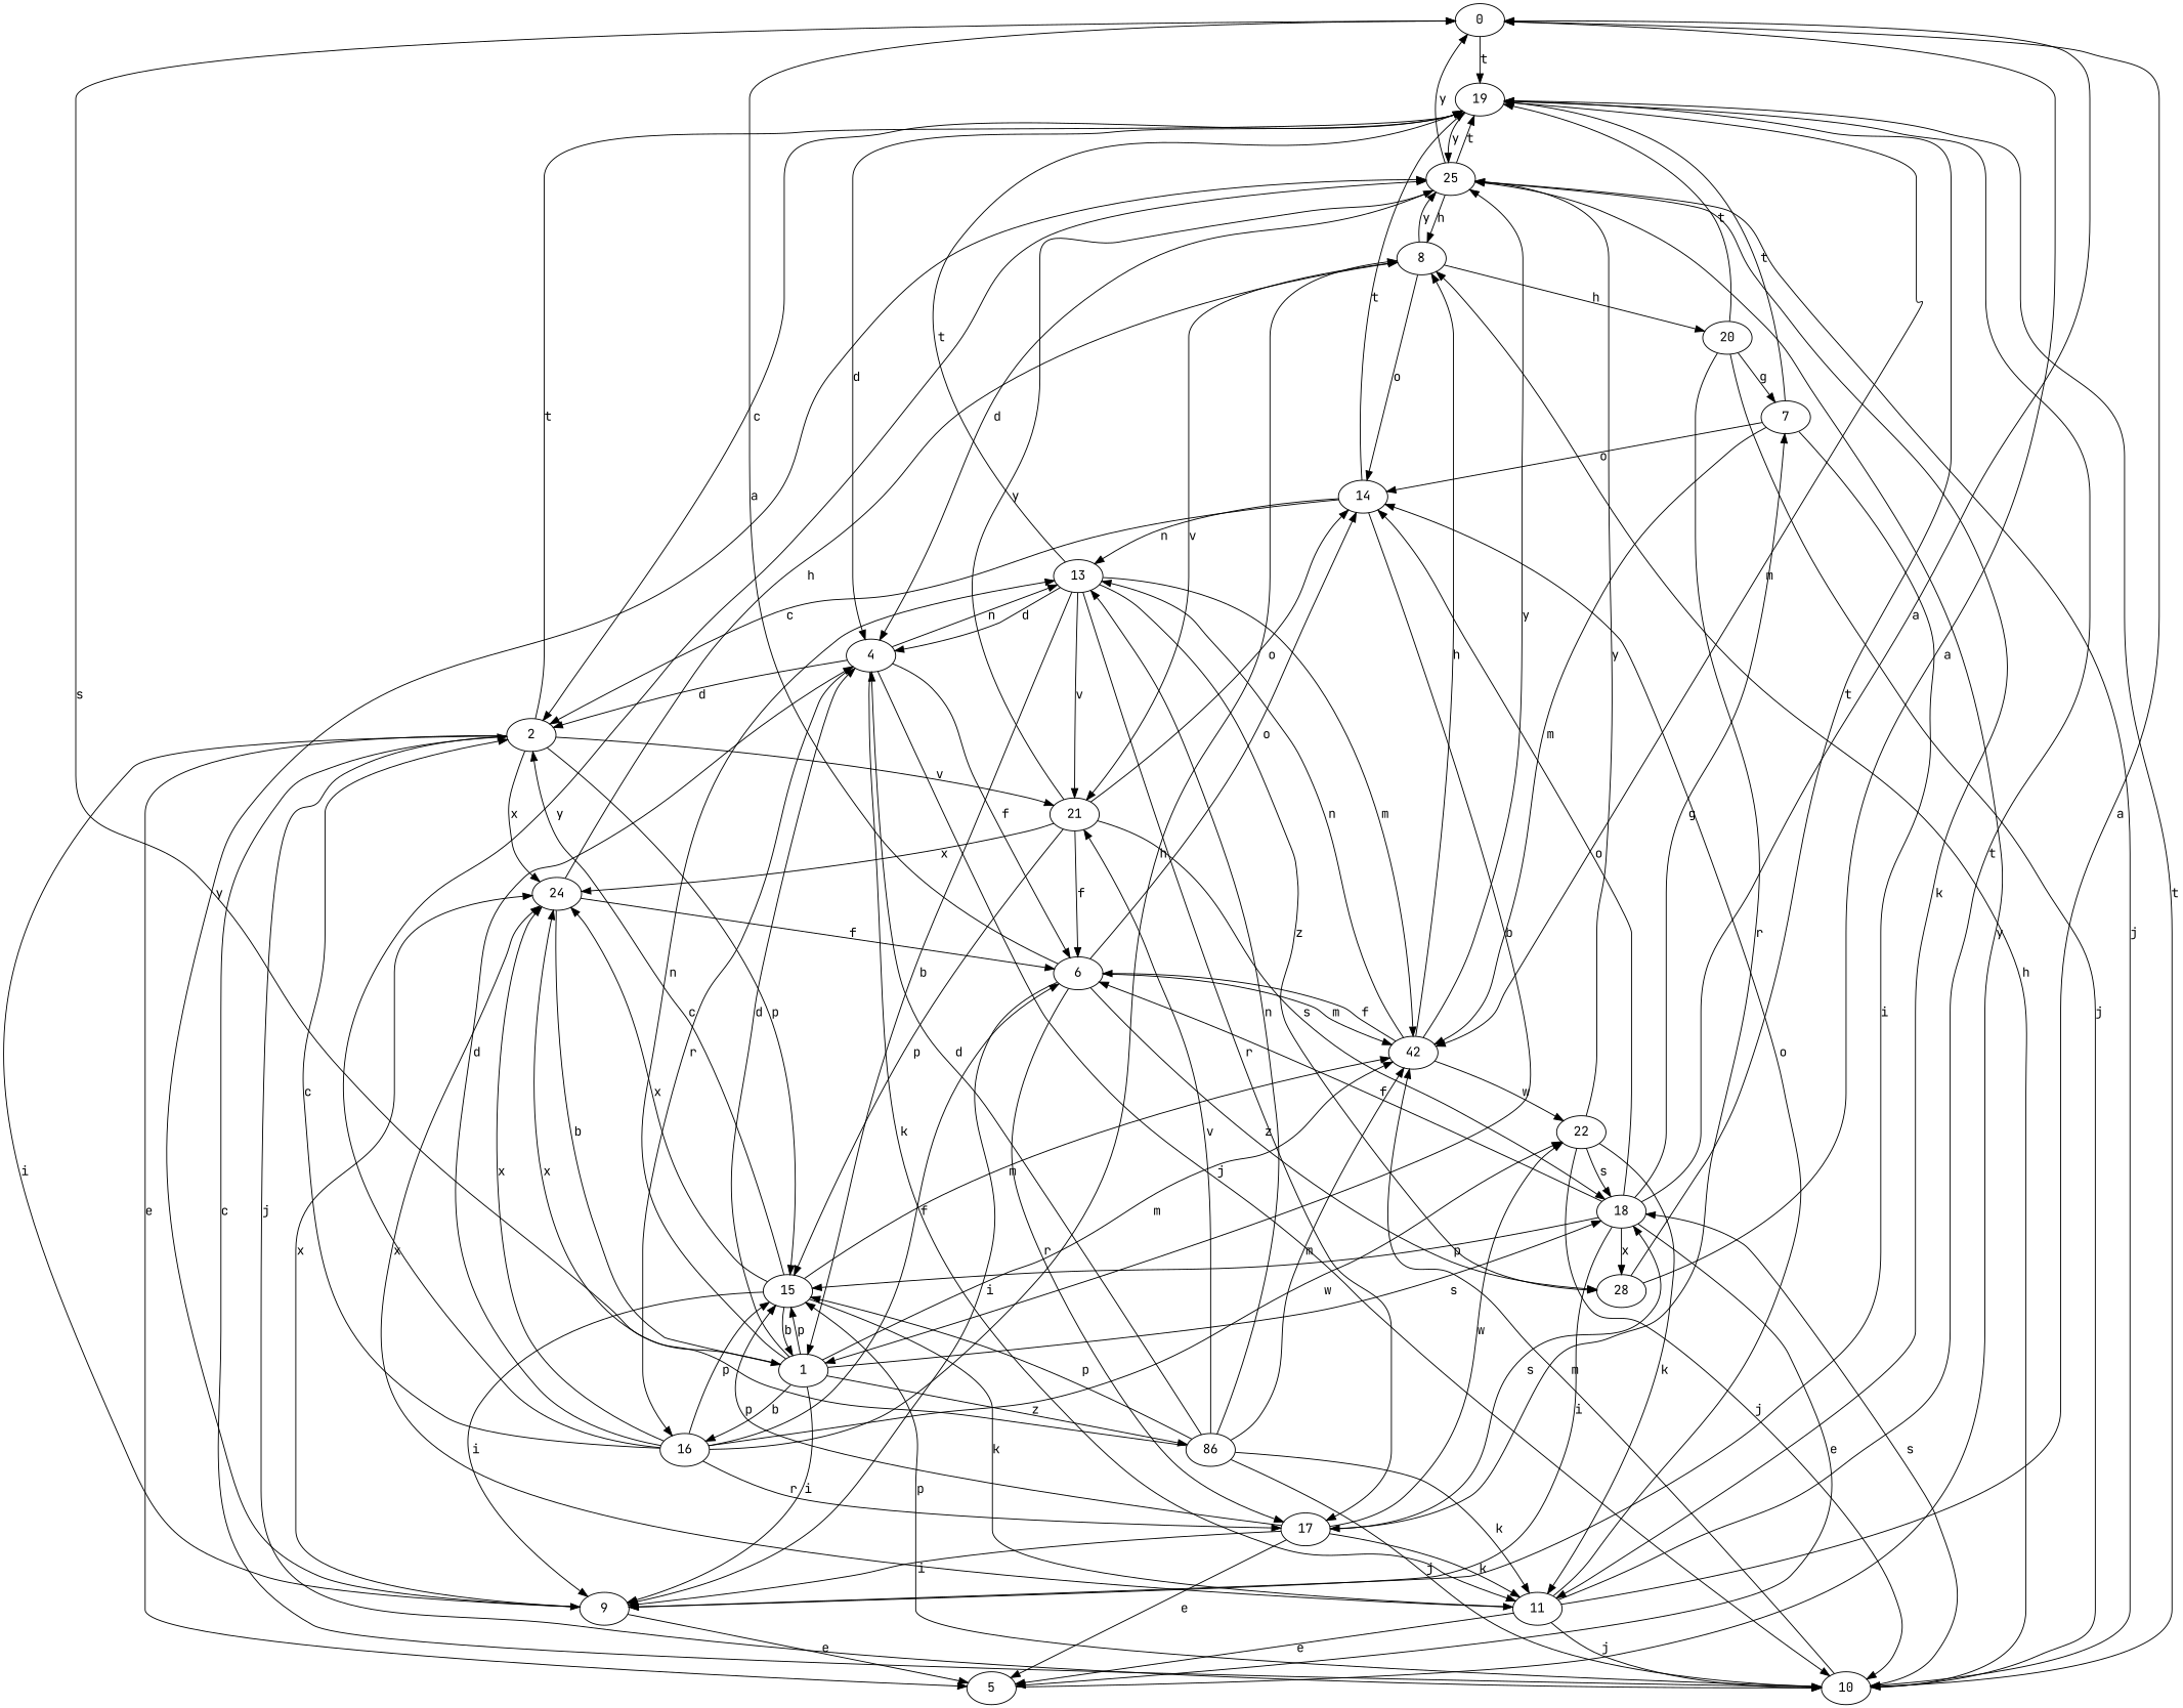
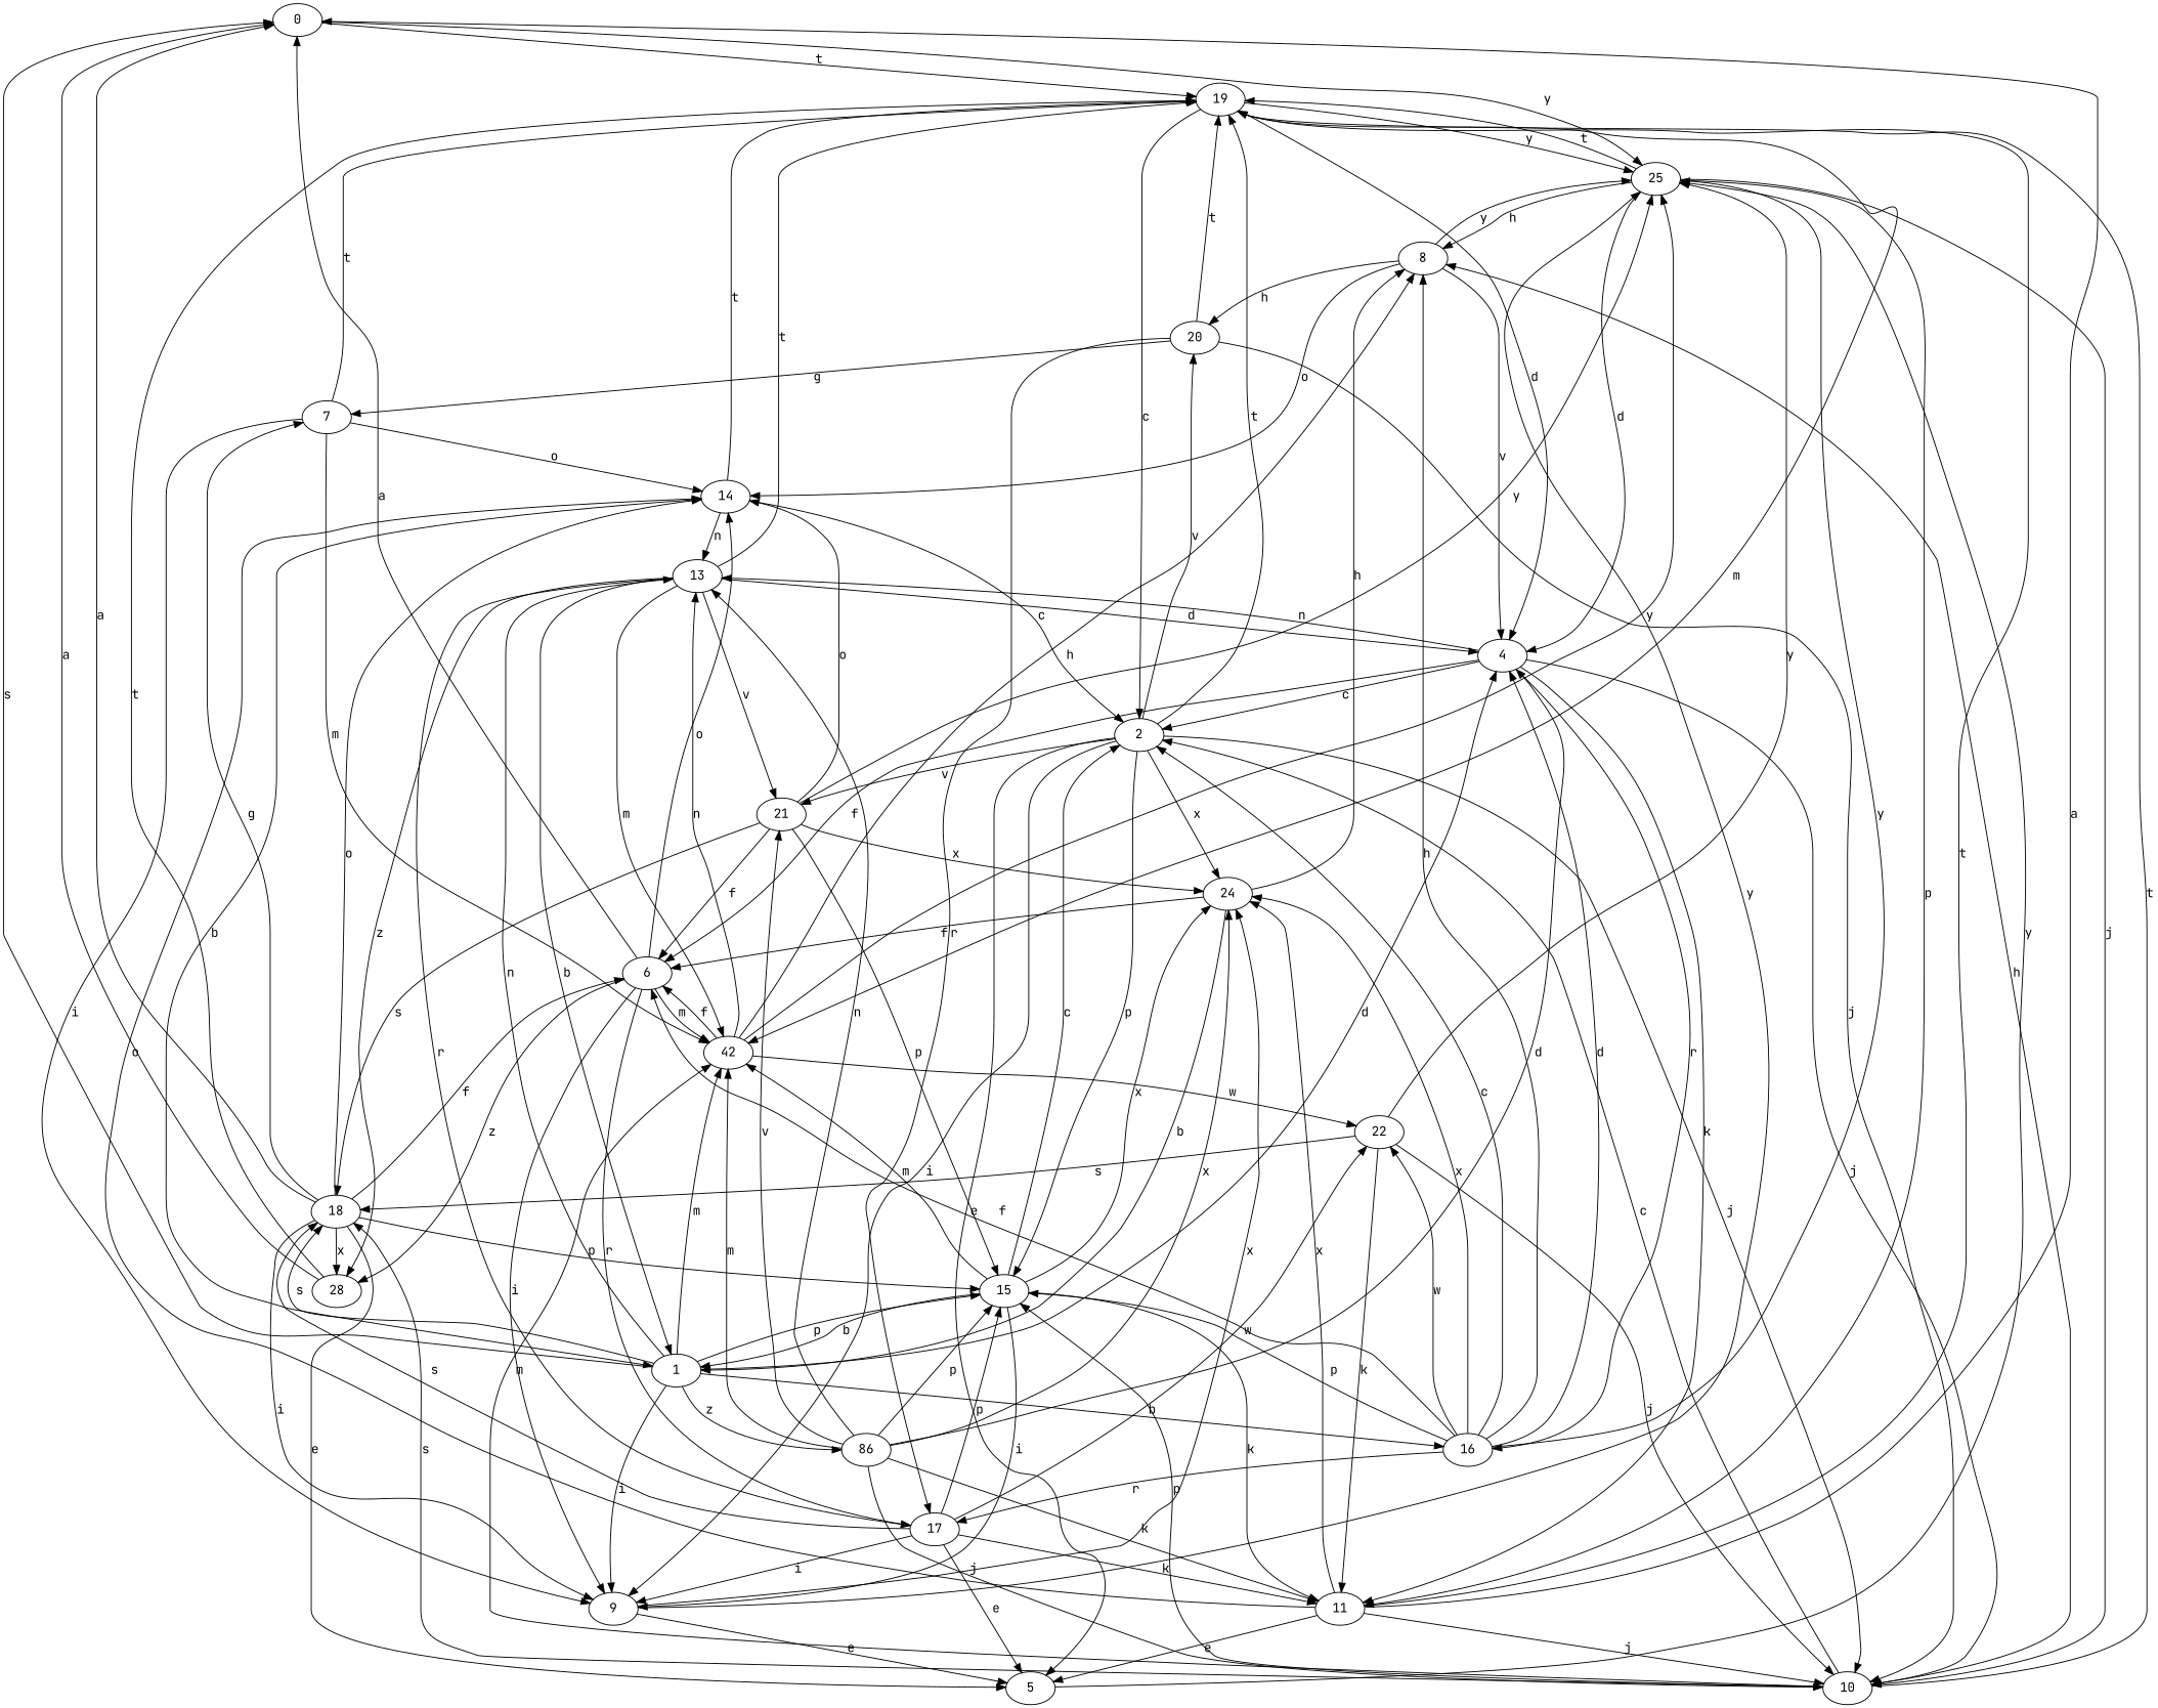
  strict digraph {
    fontname="JetBrains Mono"
    node [fontname="JetBrains Mono"]
    edge [fontname="JetBrains Mono"]
    0
    19
    25
    4
    n5 [label=42]
    2
    10
    11
    8
    1
    9
    13
    15
    18
    n15 [label=86]
    16
    6
    5
    24
    22
    21
    17
    28
    14
    7
    20
    0 -> 19 [label=t]
-   25 -> 0 [label=y]
+   0 -> 25 [label=y]
    19 -> 25 [label=y]
    19 -> 4 [label=d]
    19 -> n5 [label=m]
    19 -> 2 [label=c]
    25 -> 19 [label=t]
    25 -> 4 [label=d]
    25 -> 10 [label=j]
-   25 -> 11 [label=k]
+   25 -> 11 [label=p]
    25 -> 8 [label=h]
-   4 -> 2 [label=d]
+   4 -> 2 [label=c]
    4 -> 10 [label=j]
    4 -> 11 [label=k]
    4 -> 13 [label=n]
    4 -> 16 [label=r]
    4 -> 6 [label=f]
    n5 -> 25 [label=y]
    n5 -> 8 [label=h]
    n5 -> 13 [label=n]
    n5 -> 6 [label=f]
    n5 -> 22 [label=w]
    2 -> 19 [label=t]
    2 -> 10 [label=j]
    2 -> 9 [label=i]
    2 -> 15 [label=p]
    2 -> 5 [label=e]
    2 -> 24 [label=x]
    2 -> 21 [label=v]
+   2 -> 20 [label=v]
    10 -> 19 [label=t]
    10 -> n5 [label=m]
    10 -> 2 [label=c]
    10 -> 8 [label=h]
    10 -> 15 [label=p]
    10 -> 18 [label=s]
    11 -> 0 [label=a]
    11 -> 19 [label=t]
    11 -> 10 [label=j]
    11 -> 5 [label=e]
    11 -> 24 [label=x]
    11 -> 14 [label=o]
    8 -> 25 [label=y]
-   8 -> 21 [label=v]
+   8 -> 4 [label=v]
    8 -> 14 [label=o]
    8 -> 20 [label=h]
    1 -> 0 [label=s]
    1 -> 4 [label=d]
    1 -> n5 [label=m]
    1 -> 9 [label=i]
    1 -> 13 [label=n]
    1 -> 15 [label=p]
    1 -> 18 [label=s]
    1 -> n15 [label=z]
    1 -> 16 [label=b]
    9 -> 25 [label=y]
    9 -> 5 [label=e]
    9 -> 24 [label=x]
    13 -> 19 [label=t]
    13 -> 4 [label=d]
    13 -> n5 [label=m]
    13 -> 1 [label=b]
    13 -> 21 [label=v]
    13 -> 17 [label=r]
    13 -> 28 [label=z]
    15 -> n5 [label=m]
    15 -> 2 [label=c]
    15 -> 11 [label=k]
    15 -> 1 [label=b]
    15 -> 9 [label=i]
    15 -> 24 [label=x]
    18 -> 0 [label=a]
    18 -> 9 [label=i]
    18 -> 15 [label=p]
    18 -> 6 [label=f]
    18 -> 5 [label=e]
    18 -> 28 [label=x]
    18 -> 14 [label=o]
    18 -> 7 [label=g]
    n15 -> 4 [label=d]
    n15 -> n5 [label=m]
    n15 -> 10 [label=j]
    n15 -> 11 [label=k]
    n15 -> 13 [label=n]
    n15 -> 15 [label=p]
    n15 -> 24 [label=x]
    n15 -> 21 [label=v]
    16 -> 25 [label=y]
    16 -> 4 [label=d]
    16 -> 2 [label=c]
    16 -> 8 [label=h]
    16 -> 15 [label=p]
    16 -> 6 [label=f]
    16 -> 24 [label=x]
    16 -> 22 [label=w]
    16 -> 17 [label=r]
    6 -> 0 [label=a]
    6 -> n5 [label=m]
    6 -> 9 [label=i]
    6 -> 17 [label=r]
    6 -> 28 [label=z]
    6 -> 14 [label=o]
    5 -> 25 [label=y]
    24 -> 8 [label=h]
    24 -> 1 [label=b]
    24 -> 6 [label=f]
    22 -> 25 [label=y]
    22 -> 10 [label=j]
    22 -> 11 [label=k]
    22 -> 18 [label=s]
    21 -> 25 [label=y]
    21 -> 15 [label=p]
    21 -> 18 [label=s]
    21 -> 6 [label=f]
    21 -> 24 [label=x]
    21 -> 14 [label=o]
    17 -> 11 [label=k]
    17 -> 9 [label=i]
    17 -> 15 [label=p]
    17 -> 18 [label=s]
    17 -> 5 [label=e]
    17 -> 22 [label=w]
    28 -> 0 [label=a]
    28 -> 19 [label=t]
    14 -> 19 [label=t]
    14 -> 2 [label=c]
    14 -> 1 [label=b]
    14 -> 13 [label=n]
    7 -> 19 [label=t]
    7 -> n5 [label=m]
    7 -> 9 [label=i]
    7 -> 14 [label=o]
    20 -> 19 [label=t]
    20 -> 10 [label=j]
    20 -> 17 [label=r]
    20 -> 7 [label=g]
  }
